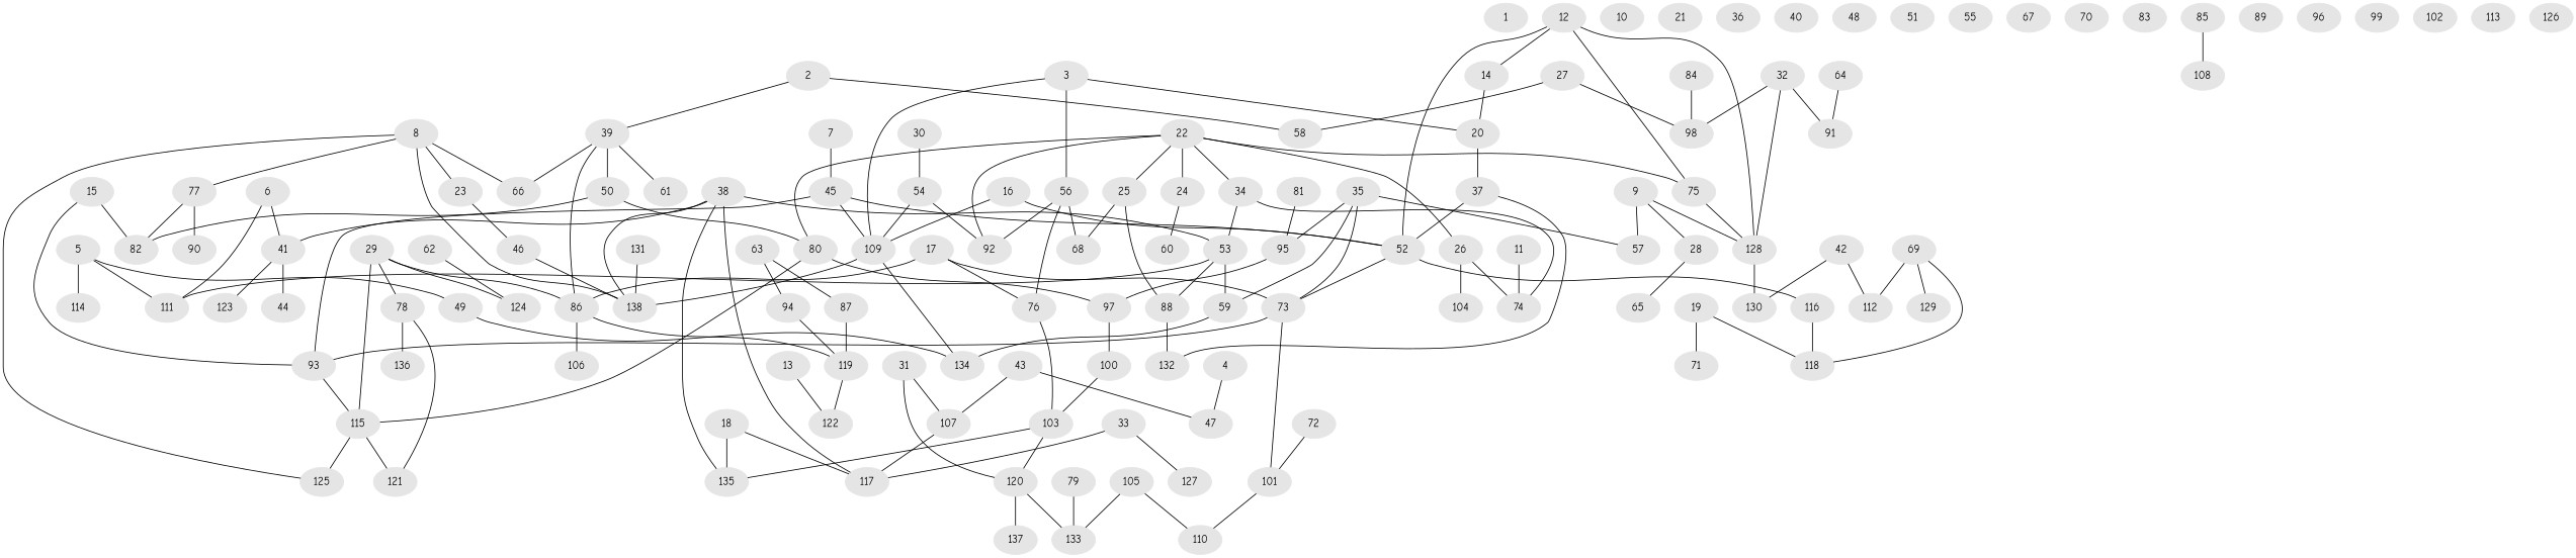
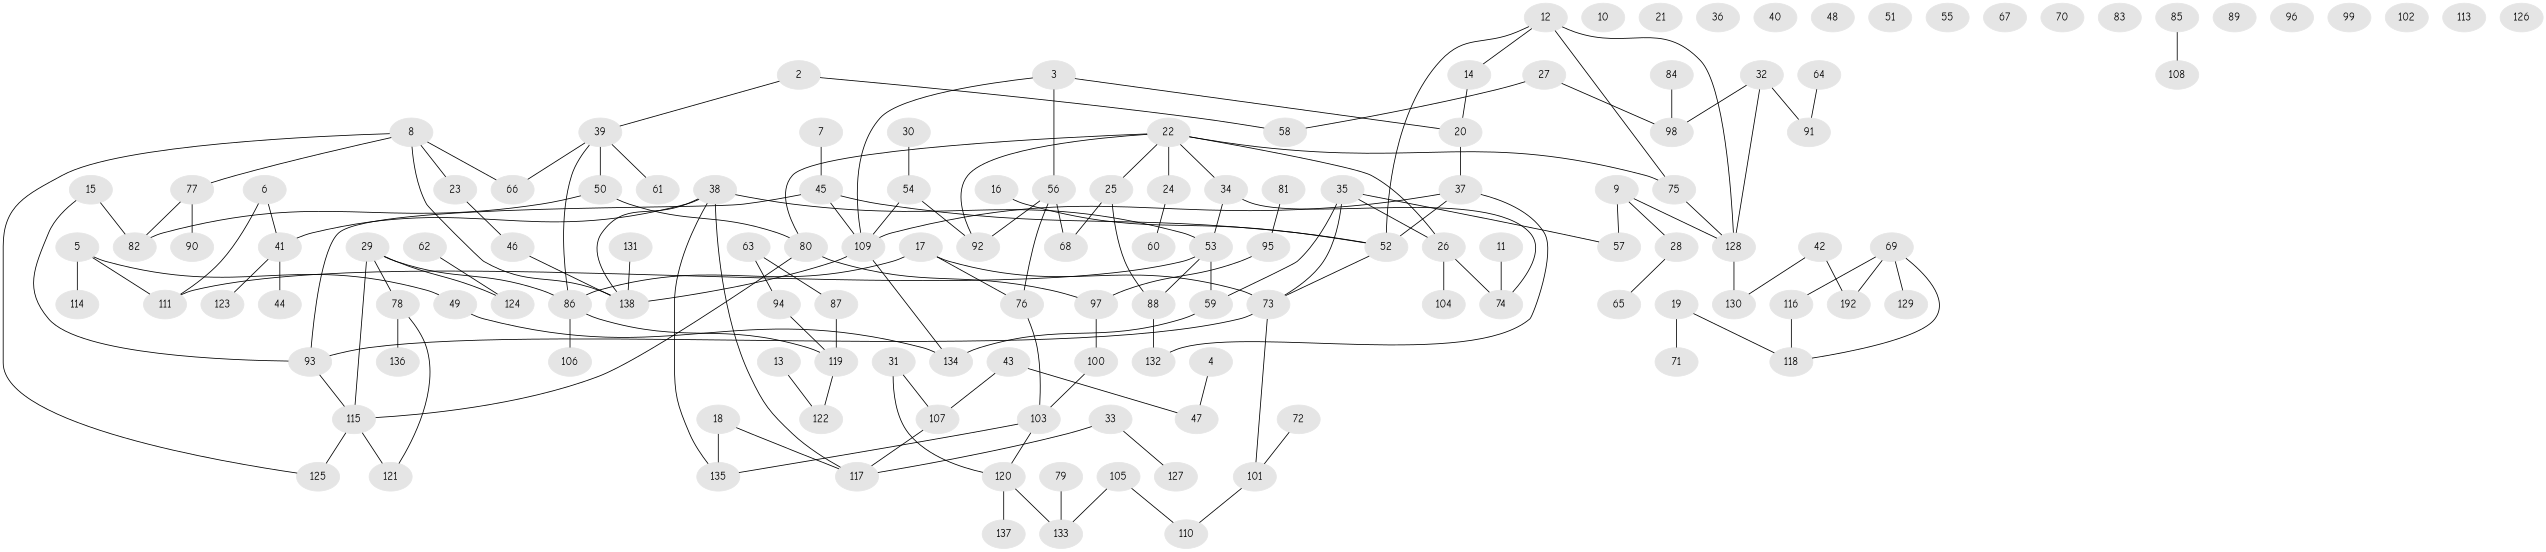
  graph {
    fontname="Comic Neue"
    node [color=gray90 fontname="Comic Neue" style=filled]
    edge [fontname="Comic Neue"]
-   1
    2
    39
    58
    66
    86
    50
    61
    3
    20
    56
    109
    37
    76
    92
    68
    138
    134
    4
    47
    5
    49
    111
    114
    6
    41
    44
    123
    7
    45
    52
    93
    8
    23
    77
    125
    46
    82
    90
    9
    28
    57
    128
    65
    130
    10
    11
    74
    12
    14
    75
    73
    116
    13
    122
    15
    115
    16
    17
    101
    103
    106
    119
    18
    117
    135
    19
    71
    118
    132
    21
    22
    24
    25
    26
    34
    80
    60
    88
    104
    53
    97
    27
    98
    29
    78
    124
    121
    136
    30
    54
    31
    107
    120
    137
    133
    32
    91
    33
    127
    59
    35
    95
    36
    38
    40
    42
-   112
+   112 [label=192]
    43
    48
    51
    55
    62
    63
    87
    94
    64
    67
    69
    129
    70
    72
    110
    79
    100
    81
    83
    84
    85
    108
    89
    96
    99
    102
    105
    113
    126
    131
    2 -- 39
    2 -- 58
    39 -- 66
    39 -- 86
    39 -- 50
    39 -- 61
    86 -- 106
    86 -- 119
    50 -- 82
    50 -- 80
    3 -- 20
    3 -- 56
    3 -- 109
    20 -- 37
    56 -- 76
    56 -- 92
    56 -- 68
    109 -- 138
    109 -- 134
-   16 -- 109
+   37 -- 109
    37 -- 52
    37 -- 132
    76 -- 103
    4 -- 47
    5 -- 49
    5 -- 111
    5 -- 114
    49 -- 134
    6 -- 111
    6 -- 41
    41 -- 44
    41 -- 123
    7 -- 45
    45 -- 109
    45 -- 52
    45 -- 93
    52 -- 73
-   52 -- 116
+   69 -- 116
    93 -- 115
    8 -- 66
    8 -- 138
    8 -- 23
    8 -- 77
    8 -- 125
    23 -- 46
    77 -- 82
    77 -- 90
    46 -- 138
    9 -- 28
    9 -- 57
    9 -- 128
    28 -- 65
    128 -- 130
    11 -- 74
    12 -- 52
    12 -- 128
    12 -- 14
    12 -- 75
    14 -- 20
    75 -- 128
    73 -- 93
    73 -- 101
    116 -- 118
    13 -- 122
    15 -- 93
    15 -- 82
    115 -- 125
    115 -- 121
    16 -- 52
    17 -- 86
    17 -- 76
    17 -- 73
    101 -- 110
    103 -- 135
    103 -- 120
    119 -- 122
    18 -- 117
    18 -- 135
    19 -- 71
    19 -- 118
    22 -- 92
    22 -- 75
    22 -- 24
    22 -- 25
    22 -- 26
    22 -- 34
    22 -- 80
    24 -- 60
    25 -- 68
    25 -- 88
    26 -- 74
    26 -- 104
    34 -- 74
    34 -- 53
    80 -- 115
    80 -- 97
    88 -- 132
    53 -- 111
    53 -- 88
    53 -- 59
    97 -- 100
    27 -- 58
    27 -- 98
    29 -- 86
    29 -- 115
    29 -- 78
    29 -- 124
    78 -- 121
    78 -- 136
    30 -- 54
    54 -- 109
    54 -- 92
    31 -- 107
    31 -- 120
    107 -- 117
    120 -- 137
    120 -- 133
    32 -- 128
    32 -- 98
    32 -- 91
    33 -- 117
    33 -- 127
    59 -- 134
    35 -- 57
    35 -- 73
    35 -- 59
-   35 -- 95
+   35 -- 26
    95 -- 97
    38 -- 138
    38 -- 41
    38 -- 117
    38 -- 135
    38 -- 53
    42 -- 130
    42 -- 112
    43 -- 47
    43 -- 107
    62 -- 124
    63 -- 87
    63 -- 94
    87 -- 119
    94 -- 119
    64 -- 91
    69 -- 118
    69 -- 112
    69 -- 129
    72 -- 101
    79 -- 133
    100 -- 103
    81 -- 95
    84 -- 98
    85 -- 108
    105 -- 133
    105 -- 110
    131 -- 138
  }
